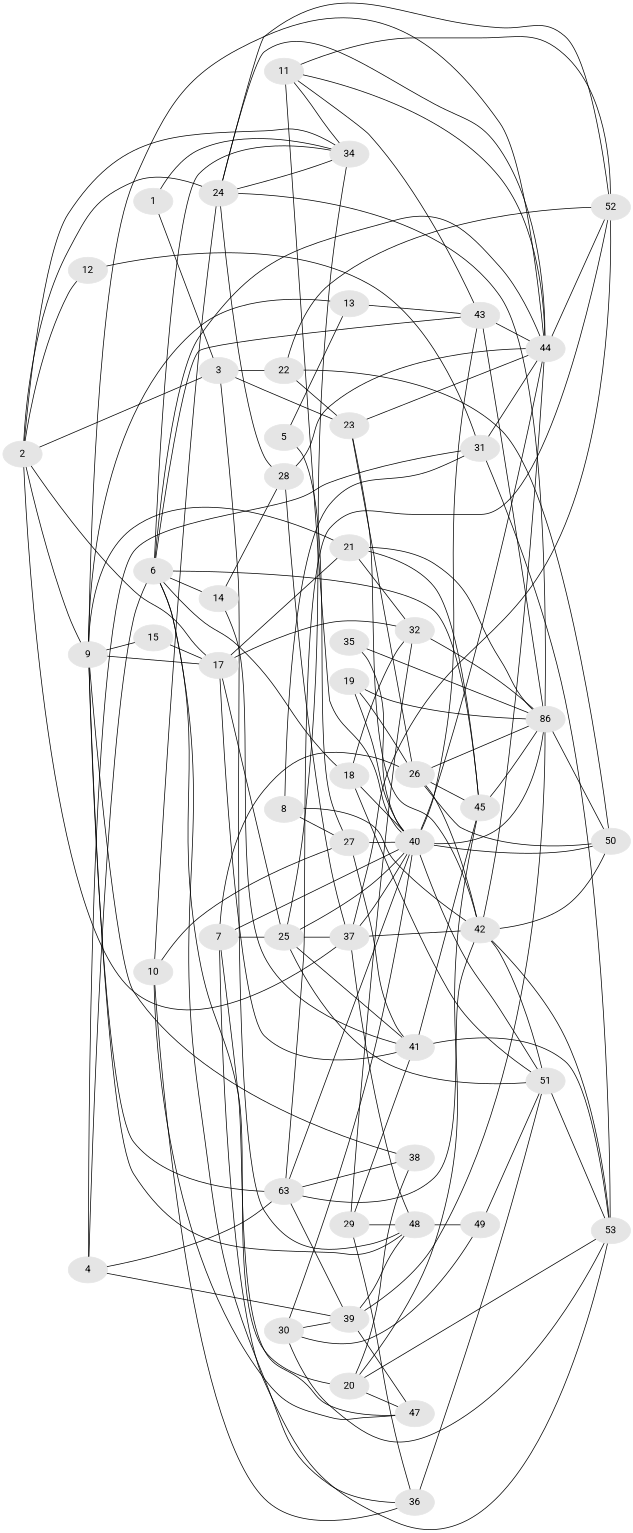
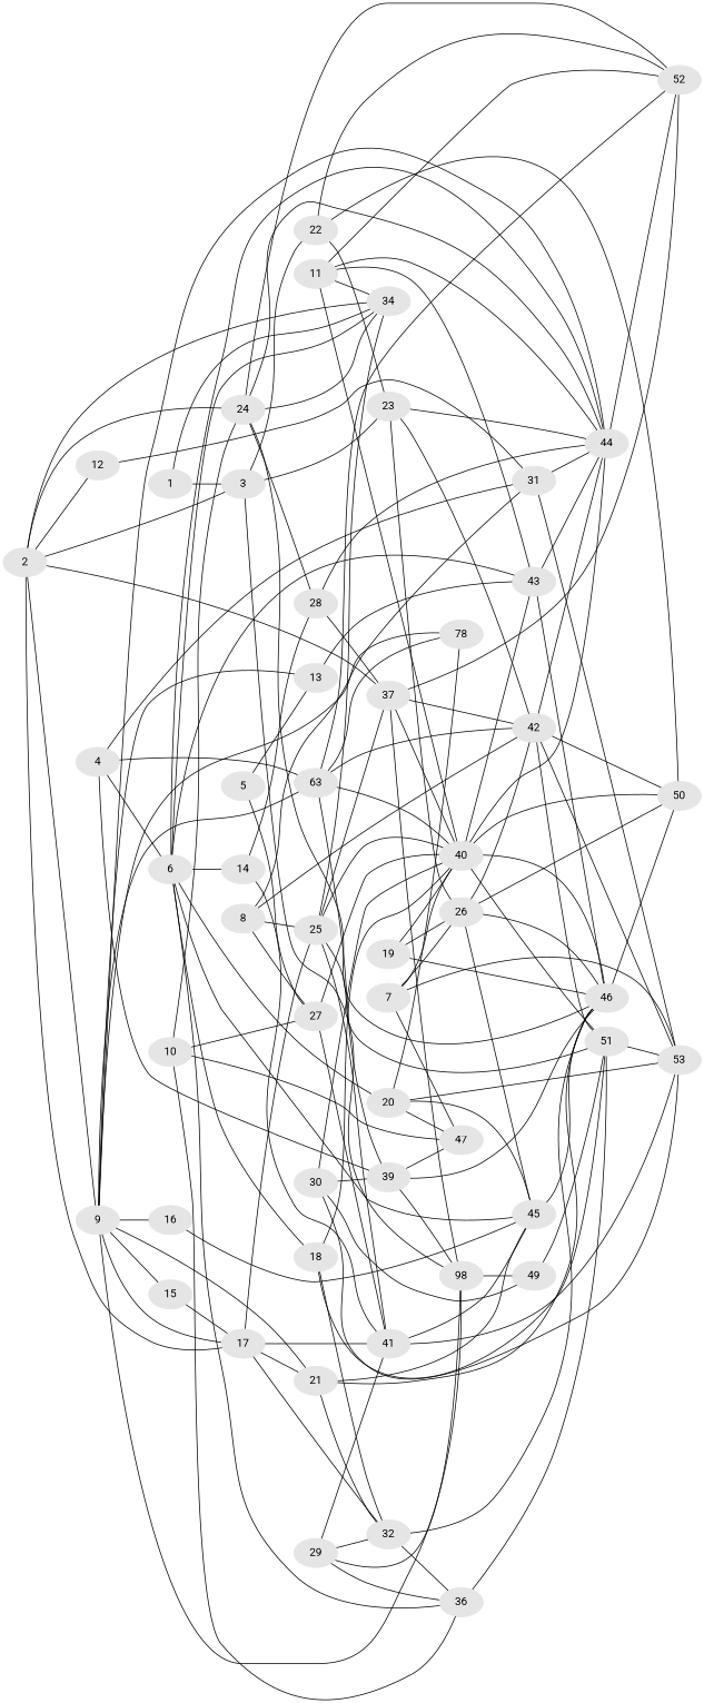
  graph {
    fontname=Roboto
    rankdir=LR
    node [color=gray90 fontname=Roboto style=filled]
    edge [fontname=Roboto weight=1.0]
    1
    3
    34
    22
    23
-   48
+   48 [label=98]
    2
    9
    12
    17
    24
    37
    n13 [label=63]
    13
    44
    15
+   16
    21
-   38
+   38 [label=78]
    31
    25
    41
    32
    52
    28
-   46 [label=86]
+   46
    42
    40
    50
    26
    49
    4
    6
    39
    14
    18
    20
    36
    43
    45
    53
    47
    5
    27
    51
    7
    8
    10
    11
    19
    29
    30
-   35
    1 -- 3
    1 -- 34
    3 -- 22
    3 -- 23
    3 -- 48
    22 -- 23
    22 -- 52
    22 -- 50
    23 -- 44
    23 -- 42
    23 -- 26
    48 -- 49
    2 -- 3
    2 -- 34
    2 -- 9
    2 -- 12
    2 -- 17 [weight=2.0]
    2 -- 24
    2 -- 37
    9 -- 48
    9 -- 17 [weight=2.0]
    9 -- n13
    9 -- 13
    9 -- 44
    9 -- 15
+   9 -- 16
    9 -- 21
    9 -- 38
    12 -- 31
    17 -- 21
    17 -- 25
    17 -- 41
    17 -- 32
    24 -- 34
    24 -- 44
    24 -- 52
    24 -- 28
    24 -- 46
    37 -- 48
    37 -- 52
    37 -- 42
    37 -- 40
    n13 -- 38
    n13 -- 52
    n13 -- 42
    n13 -- 40
    n13 -- 39
    13 -- 43
    44 -- 52
    15 -- 17
+   16 -- 45
    21 -- 32
    21 -- 46
    21 -- 45
    31 -- 44 [weight=2.0]
    31 -- 53
    25 -- 34
    25 -- 37
    25 -- 41
    25 -- 40
    25 -- 51 [weight=2.0]
    41 -- 45
    41 -- 53
    32 -- 46
+   32 -- 36
    28 -- 37
    28 -- 44
    46 -- 50
    42 -- 44 [weight=2.0]
    42 -- 50
    42 -- 53
    42 -- 51 [weight=2.0]
    40 -- 44
    40 -- 46
    40 -- 50
    40 -- 43
    40 -- 51
    26 -- 46
    26 -- 42
    26 -- 50
    26 -- 45
    49 -- 51
    4 -- n13
    4 -- 31
    4 -- 6
    4 -- 39
    6 -- 34
    6 -- 44
    6 -- 14
    6 -- 18
    6 -- 20
    6 -- 36
    6 -- 43
    6 -- 45
    39 -- 48
    39 -- 46
    39 -- 47
    14 -- 41
    14 -- 28
    18 -- 32
    18 -- 40
    18 -- 51
    20 -- 38
    20 -- 45 [weight=2.0]
    20 -- 53
    20 -- 47 [weight=2.0]
    36 -- 51
    43 -- 44
    43 -- 46
    45 -- 46
    5 -- 13
    5 -- 27
    27 -- 41
    27 -- 40 [weight=2.0]
    51 -- 53
-   7 -- 25
+   8 -- 25
    7 -- 40
    7 -- 26
    7 -- 53
    7 -- 47
    8 -- 31
    8 -- 42
    8 -- 27
    10 -- 24
    10 -- 36
    10 -- 47
    10 -- 27
    11 -- 34
    11 -- 44
    11 -- 52
    11 -- 40
    11 -- 43
    19 -- 46
    19 -- 40
    19 -- 26
    29 -- 48
    29 -- 41
    29 -- 32
    29 -- 36
    30 -- 40
    30 -- 49
    30 -- 39
    30 -- 53 [weight=2.0]
-   35 -- 46
-   35 -- 40 [weight=2.0]
  }
